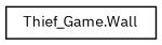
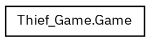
  digraph {
    rankdir=TB
    fontname="IBM Plex Sans"
-   n1 [color=black fillcolor=white fontname="IBM Plex Sans" fontsize=10 height=0.2 label="Thief_Game.Wall" shape=record style=filled width=0.4]
+   n1 [color=black fillcolor=white fontname="IBM Plex Sans" fontsize=10 height=0.2 label="Thief_Game.Game" shape=record style=filled width=0.4]
  }
